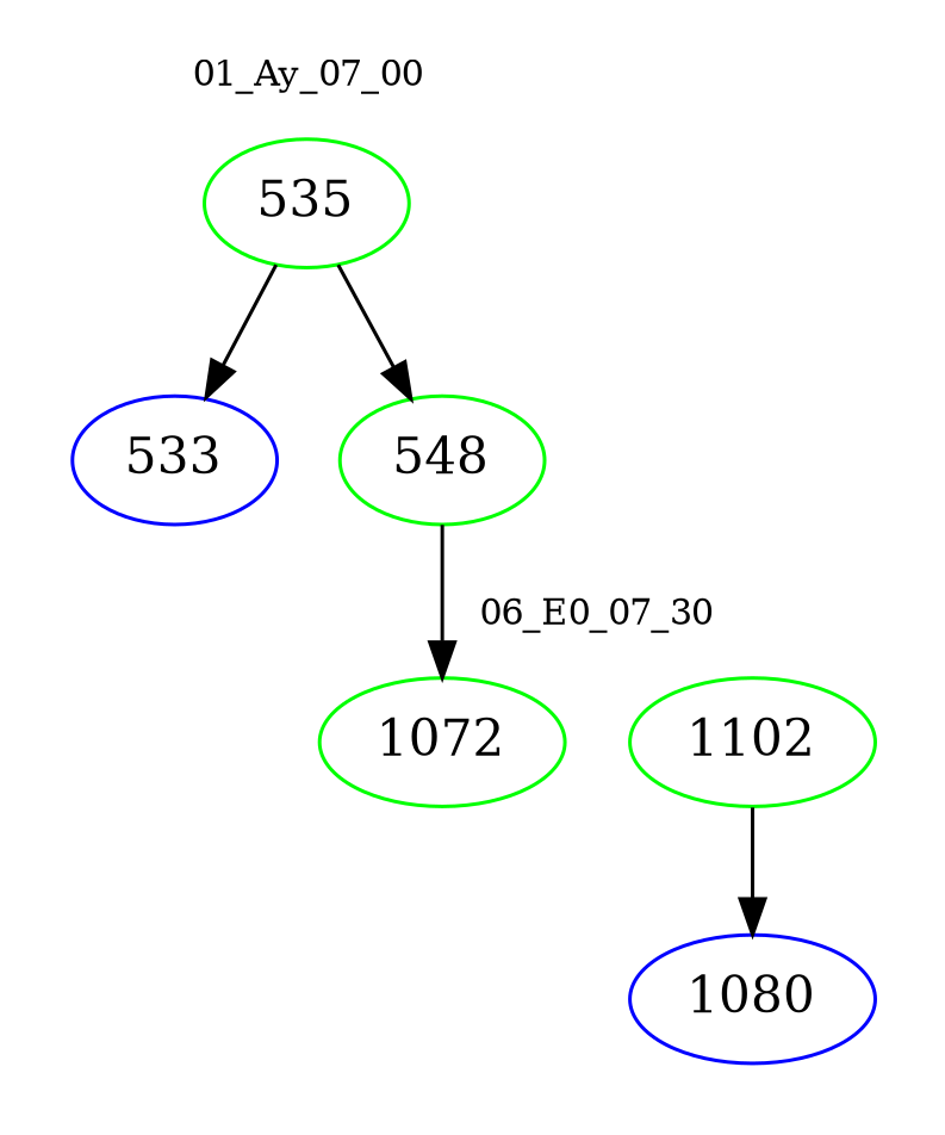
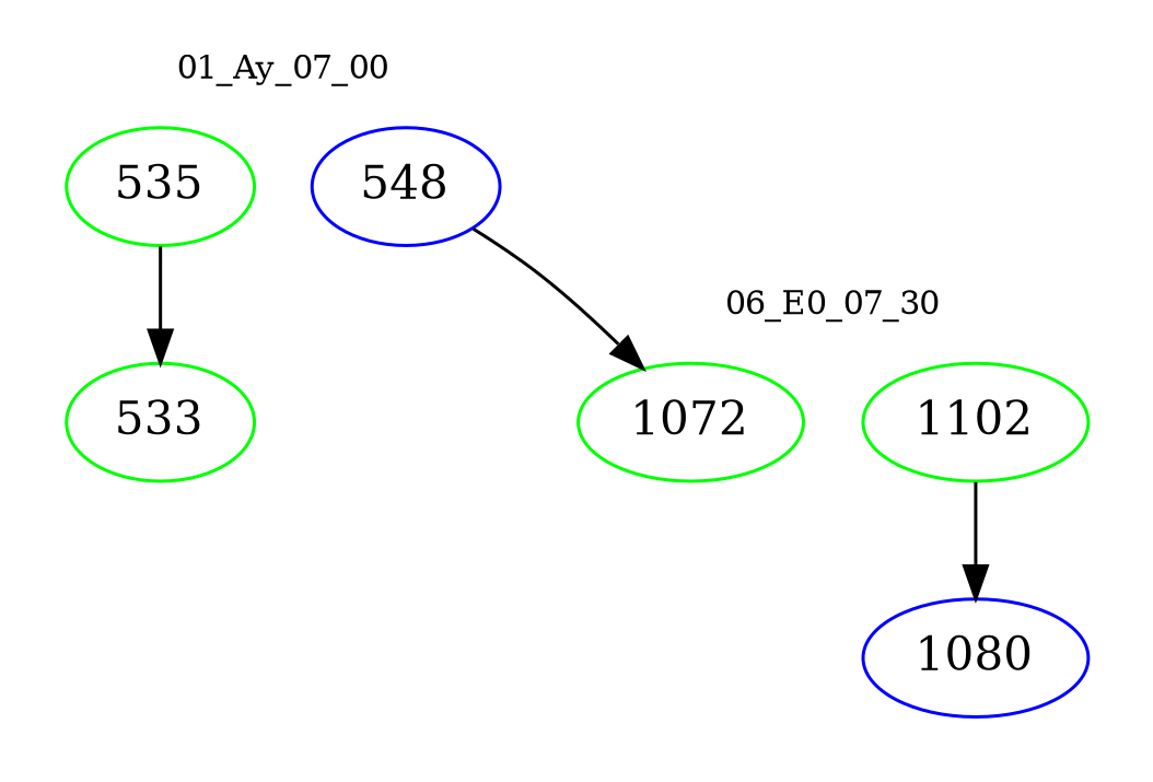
  digraph {
    node [color=green]
    edge [color=black]
    n1 [label=535]
-   n2 [color=blue label=533]
-   n3 [label=548]
+   n2 [label=533]
+   n3 [color=blue label=548]
    n4 [label=1102]
    n5 [label=1072]
    n6 [color=blue label=1080]
    subgraph cluster_1 {
      color=white
      fontsize=10
      label="01_Ay_07_00"
      n1
      n2
      n3
    }
    subgraph cluster_2 {
      color=white
      fontsize=10
      label="06_E0_07_30"
      n4
      n5
      n6
    }
    n1 -> n2
-   n1 -> n3
    n3 -> n5
    n4 -> n6
  }
